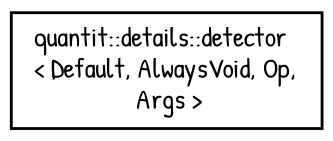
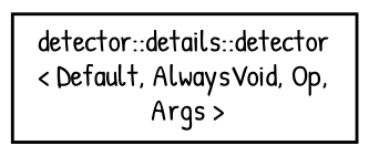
  digraph {
    rankdir=TB
    fontname="Patrick Hand"
-   n1 [color=black fillcolor=white fontname="Patrick Hand" fontsize=10 height=0.2 label="quantit::details::detector\l\< Default, AlwaysVoid, Op,\l Args \>" shape=record style=filled width=0.4]
+   n1 [color=black fillcolor=white fontname="Patrick Hand" fontsize=10 height=0.2 label="detector::details::detector\l\< Default, AlwaysVoid, Op,\l Args \>" shape=record style=filled width=0.4]
  }
